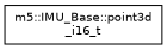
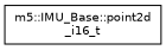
  digraph {
    rankdir=LR
-   n1 [color=black fillcolor=white fontname=Helvetica fontsize=10 height=0.2 label="m5::IMU_Base::point3d\l_i16_t" shape=record style=filled width=0.4]
+   n1 [color=black fillcolor=white fontname=Helvetica fontsize=10 height=0.2 label="m5::IMU_Base::point2d\l_i16_t" shape=record style=filled width=0.4]
  }
